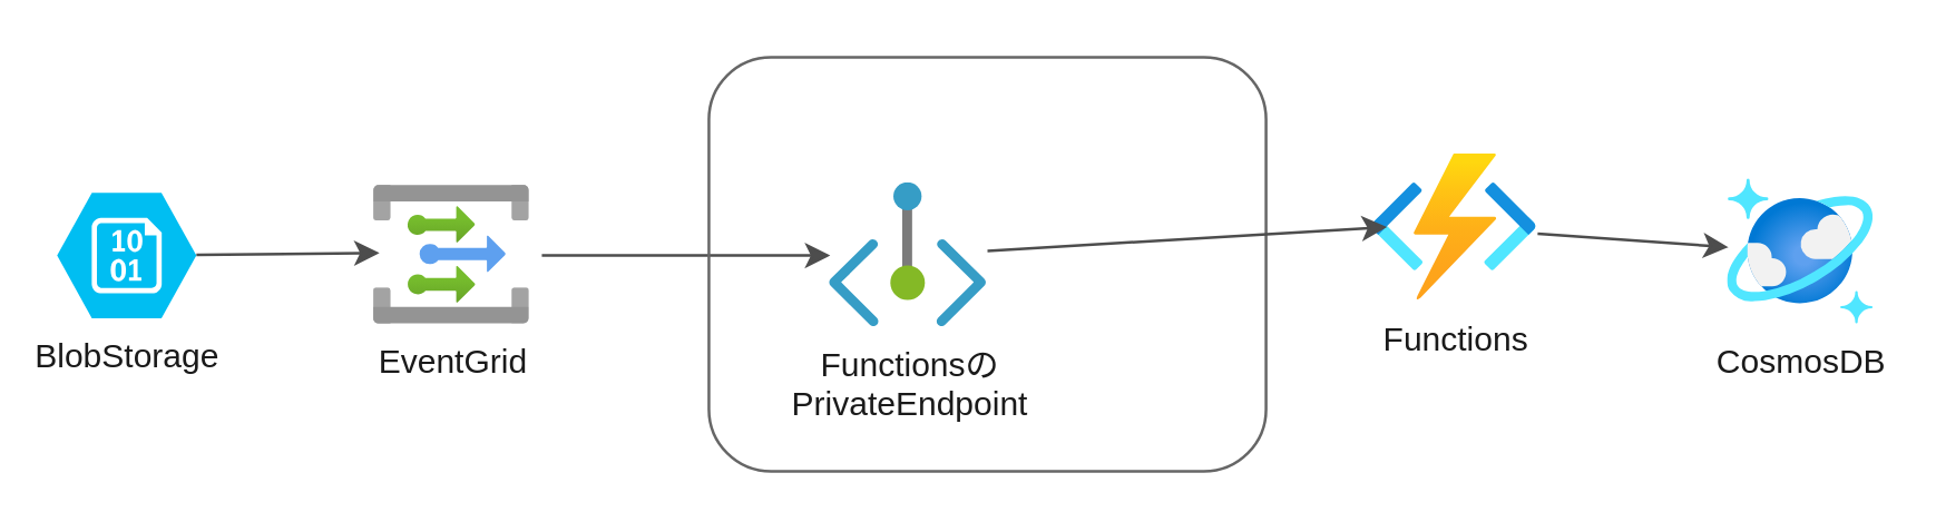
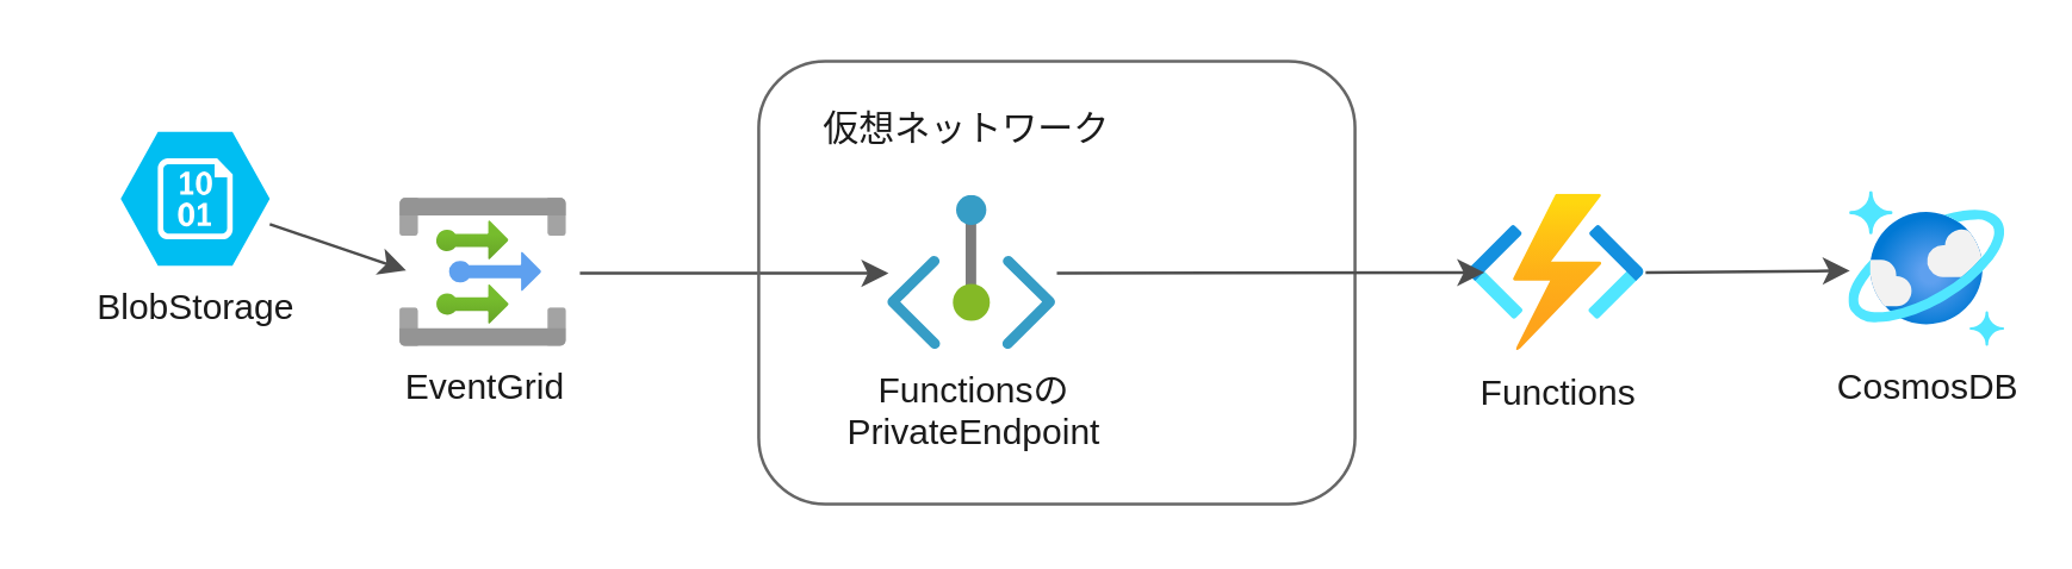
  <mxCell id="0" />
  <mxCell id="1" parent="0" />
  <mxCell id="2" style="edgeStyle=none;html=1;entryX=0.031;entryY=0.481;entryDx=0;entryDy=0;entryPerimeter=0;fontColor=#1A1A1A;strokeColor=#4D4D4D;" parent="1" source="3" target="5" edge="1"><mxGeometry relative="1" as="geometry"><Array as="points" /></mxGeometry></mxCell>
- <mxCell id="3" value="BlobStorage" style="verticalLabelPosition=bottom;html=1;verticalAlign=top;align=center;strokeColor=none;fillColor=#00BEF2;shape=mxgraph.azure.storage_blob;fontColor=#1A1A1A;" parent="1" vertex="1"><mxGeometry x="20" y="68.75" width="50" height="45" as="geometry" /></mxCell>
+ <mxCell id="3" value="BlobStorage" style="verticalLabelPosition=bottom;html=1;verticalAlign=top;align=center;strokeColor=none;fillColor=#00BEF2;shape=mxgraph.azure.storage_blob;fontColor=#1A1A1A;" parent="1" vertex="1"><mxGeometry x="40" y="43.75" width="50" height="45" as="geometry" /></mxCell>
  <mxCell id="4" value="" style="edgeStyle=none;html=1;strokeColor=#4D4D4D;fontColor=#1A1A1A;startArrow=none;exitX=1.075;exitY=0.5;exitDx=0;exitDy=0;exitPerimeter=0;" parent="1" source="5" target="11" edge="1"><mxGeometry relative="1" as="geometry" /></mxCell>
  <mxCell id="5" value="EventGrid" style="aspect=fixed;html=1;points=[];align=center;image;fontSize=12;image=img/lib/azure2/integration/Event_Grid_Topics.svg;fontColor=#1A1A1A;labelBackgroundColor=none;" parent="1" vertex="1"><mxGeometry x="134" y="66.25" width="55.83" height="50" as="geometry" /></mxCell>
  <mxCell id="6" value="" style="rounded=1;whiteSpace=wrap;html=1;labelBackgroundColor=none;fontColor=#1A1A1A;fillColor=none;strokeColor=#666666;align=left;" parent="1" vertex="1"><mxGeometry x="254" y="20" width="200" height="148.75" as="geometry" /></mxCell>
  <mxCell id="7" value="" style="edgeStyle=none;html=1;strokeColor=#4D4D4D;fontColor=#1A1A1A;" parent="1" source="8" target="12" edge="1"><mxGeometry relative="1" as="geometry" /></mxCell>
- <mxCell id="8" value="Functions" style="aspect=fixed;html=1;points=[];align=center;image;fontSize=12;image=img/lib/azure2/compute/Function_Apps.svg;labelBackgroundColor=none;fontColor=#1A1A1A;" parent="1" vertex="1"><mxGeometry x="492" y="55" width="59.5" height="52.5" as="geometry" /></mxCell>
+ <mxCell id="8" value="Functions" style="aspect=fixed;html=1;points=[];align=center;image;fontSize=12;image=img/lib/azure2/compute/Function_Apps.svg;labelBackgroundColor=none;fontColor=#1A1A1A;" parent="1" vertex="1"><mxGeometry x="492" y="65" width="59.5" height="52.5" as="geometry" /></mxCell>
+ <mxCell id="9" value="&lt;span style=&quot;color: rgb(26, 26, 26); font-family: Helvetica; font-size: 12px; font-style: normal; font-variant-ligatures: normal; font-variant-caps: normal; font-weight: 400; letter-spacing: normal; orphans: 2; text-align: left; text-indent: 0px; text-transform: none; widows: 2; word-spacing: 0px; -webkit-text-stroke-width: 0px; text-decoration-thickness: initial; text-decoration-style: initial; text-decoration-color: initial; float: none; display: inline !important;&quot;&gt;仮想ネットワーク&lt;/span&gt;" style="text;whiteSpace=wrap;html=1;fontColor=#1A1A1A;fillColor=none;labelBackgroundColor=none;" parent="1" vertex="1"><mxGeometry x="274" y="28.75" width="110" height="22.5" as="geometry" /></mxCell>
  <mxCell id="10" style="edgeStyle=none;html=1;entryX=0.091;entryY=0.495;entryDx=0;entryDy=0;entryPerimeter=0;strokeColor=#4D4D4D;fontColor=#1A1A1A;" parent="1" source="11" target="8" edge="1"><mxGeometry relative="1" as="geometry" /></mxCell>
  <mxCell id="11" value="Functionsの&lt;br&gt;PrivateEndpoint" style="aspect=fixed;html=1;points=[];align=center;image;fontSize=12;image=img/lib/azure2/networking/Private_Endpoint.svg;labelBackgroundColor=none;strokeColor=#666666;fontColor=#1A1A1A;fillColor=none;" parent="1" vertex="1"><mxGeometry x="297.55" y="65.38" width="56.45" height="51.75" as="geometry" /></mxCell>
  <mxCell id="12" value="CosmosDB" style="aspect=fixed;html=1;points=[];align=center;image;fontSize=12;image=img/lib/azure2/databases/Azure_Cosmos_DB.svg;shadow=0;labelBackgroundColor=none;sketch=0;strokeColor=#666666;fontColor=#1A1A1A;fillColor=#FF0000;" parent="1" vertex="1"><mxGeometry x="620" y="64" width="52.25" height="52.25" as="geometry" /></mxCell>
